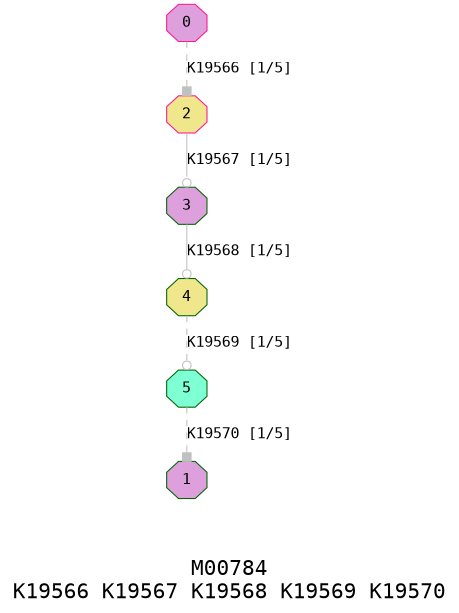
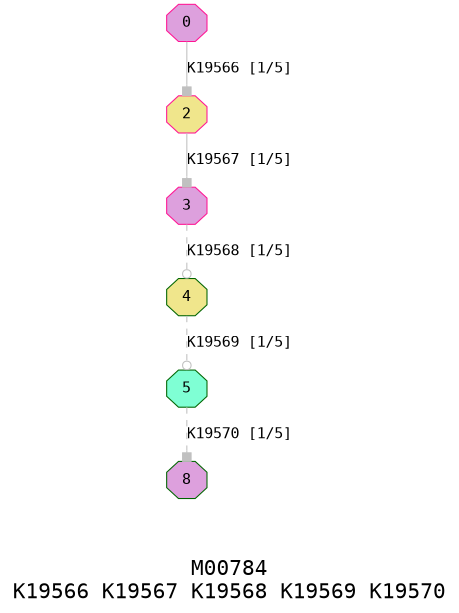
  digraph {
    fontname="DejaVu Sans Mono"
    fontsize=20
    label="M00784\nK19566 K19567 K19568 K19569 K19570"
    node [color=darkgreen fillcolor=plum fontname="DejaVu Sans Mono" shape=octagon style=filled]
    edge [arrowhead=box color=grey fontname="DejaVu Sans Mono" style=dashed]
    0 [color=deeppink height=.3 width=.3]
-   1 [height=.3 width=.3]
+   1 [height=.3 width=.3 label=8]
    2 [color=deeppink fillcolor=khaki height=.3 width=.3]
-   3 [height=.3 width=.3]
+   3 [color=deeppink height=.3 width=.3]
    4 [fillcolor=khaki height=.3 width=.3]
    5 [fillcolor=aquamarine height=.3 width=.3]
    subgraph sub_1 {
      0
      1
      2
      3
      4
      5
    }
-   0 -> 2 [label="K19566 [1/5]"]
-   2 -> 3 [arrowhead=odot label="K19567 [1/5]" style=solid]
-   3 -> 4 [arrowhead=odot label="K19568 [1/5]" style=solid]
+   0 -> 2 [label="K19566 [1/5]" style=solid]
+   2 -> 3 [label="K19567 [1/5]" style=solid]
+   3 -> 4 [arrowhead=odot label="K19568 [1/5]"]
    4 -> 5 [arrowhead=odot label="K19569 [1/5]"]
    5 -> 1 [label="K19570 [1/5]"]
  }
